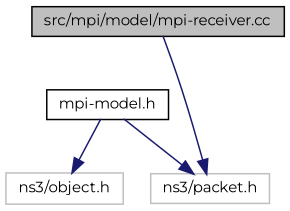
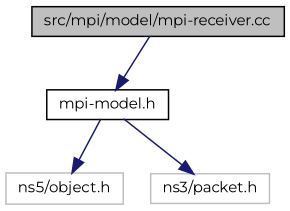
  digraph {
    fontname=Montserrat
    node [color=black fillcolor=white fontname=Montserrat fontsize=10 shape=record style=filled]
    edge [color=midnightblue fontname=Montserrat fontsize=10 labelfontname=Helvetica labelfontsize=10 style=solid]
    n1 [fillcolor=grey75 fontcolor=black height=0.2 label="src/mpi/model/mpi-receiver.cc" width=0.4]
    n2 [height=0.2 label="mpi-model.h" width=0.4]
-   n3 [color=grey75 height=0.2 label="ns3/object.h" width=0.4]
+   n3 [color=grey75 height=0.2 label="ns5/object.h" width=0.4]
    n4 [color=grey75 height=0.2 label="ns3/packet.h" width=0.4]
-   n1 -> n4
+   n1 -> n2
    n2 -> n3
    n2 -> n4
  }
